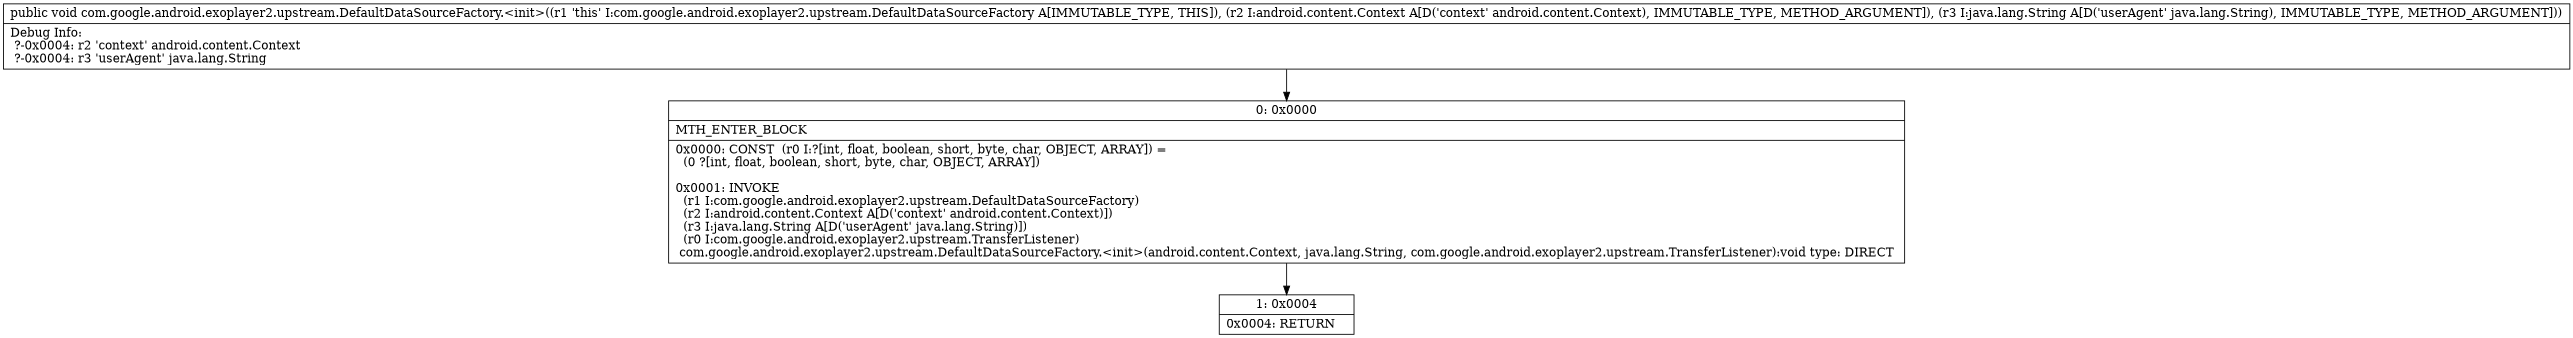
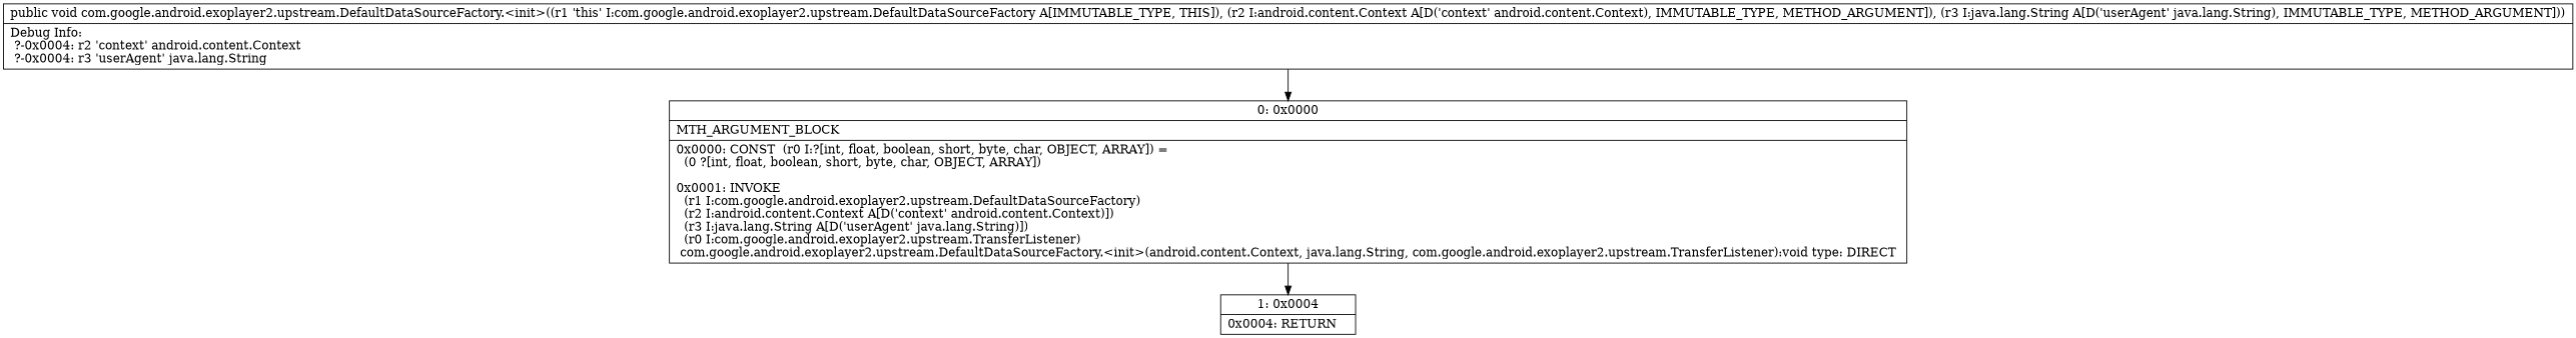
  digraph {
    node [shape=record]
-   n1 [label="{0\:\ 0x0000|MTH_ENTER_BLOCK\l|0x0000: CONST  (r0 I:?[int, float, boolean, short, byte, char, OBJECT, ARRAY]) = \l  (0 ?[int, float, boolean, short, byte, char, OBJECT, ARRAY])\l \l0x0001: INVOKE  \l  (r1 I:com.google.android.exoplayer2.upstream.DefaultDataSourceFactory)\l  (r2 I:android.content.Context A[D('context' android.content.Context)])\l  (r3 I:java.lang.String A[D('userAgent' java.lang.String)])\l  (r0 I:com.google.android.exoplayer2.upstream.TransferListener)\l com.google.android.exoplayer2.upstream.DefaultDataSourceFactory.\<init\>(android.content.Context, java.lang.String, com.google.android.exoplayer2.upstream.TransferListener):void type: DIRECT \l}"]
+   n1 [label="{0\:\ 0x0000|MTH_ARGUMENT_BLOCK\l|0x0000: CONST  (r0 I:?[int, float, boolean, short, byte, char, OBJECT, ARRAY]) = \l  (0 ?[int, float, boolean, short, byte, char, OBJECT, ARRAY])\l \l0x0001: INVOKE  \l  (r1 I:com.google.android.exoplayer2.upstream.DefaultDataSourceFactory)\l  (r2 I:android.content.Context A[D('context' android.content.Context)])\l  (r3 I:java.lang.String A[D('userAgent' java.lang.String)])\l  (r0 I:com.google.android.exoplayer2.upstream.TransferListener)\l com.google.android.exoplayer2.upstream.DefaultDataSourceFactory.\<init\>(android.content.Context, java.lang.String, com.google.android.exoplayer2.upstream.TransferListener):void type: DIRECT \l}"]
    n2 [label="{1\:\ 0x0004|0x0004: RETURN   \l}"]
    n3 [label="{public void com.google.android.exoplayer2.upstream.DefaultDataSourceFactory.\<init\>((r1 'this' I:com.google.android.exoplayer2.upstream.DefaultDataSourceFactory A[IMMUTABLE_TYPE, THIS]), (r2 I:android.content.Context A[D('context' android.content.Context), IMMUTABLE_TYPE, METHOD_ARGUMENT]), (r3 I:java.lang.String A[D('userAgent' java.lang.String), IMMUTABLE_TYPE, METHOD_ARGUMENT]))  | Debug Info:\l  ?\-0x0004: r2 'context' android.content.Context\l  ?\-0x0004: r3 'userAgent' java.lang.String\l}"]
    n1 -> n2
    n3 -> n1
  }
